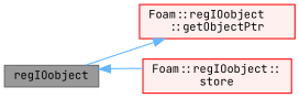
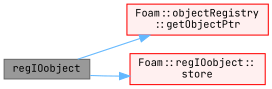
  digraph {
    fontname="JetBrains Mono"
    rankdir=LR
    node [color=red fillcolor="#FFF0F0" fontname="JetBrains Mono" fontsize=10 shape=box style=filled]
    edge [color=steelblue1 fontname="JetBrains Mono" fontsize=10 labelfontname=Helvetica labelfontsize=10 style=solid]
    n1 [color=gray40 fillcolor=grey60 fontcolor=black height=0.2 label=regIOobject width=0.4]
-   n2 [height=0.2 label="Foam::regIOobject\l::getObjectPtr" width=0.4]
+   n2 [height=0.2 label="Foam::objectRegistry\l::getObjectPtr" width=0.4]
    n3 [height=0.2 label="Foam::regIOobject::\lstore" width=0.4]
    n1 -> n2
-   n3 -> n1
+   n1 -> n3
  }
